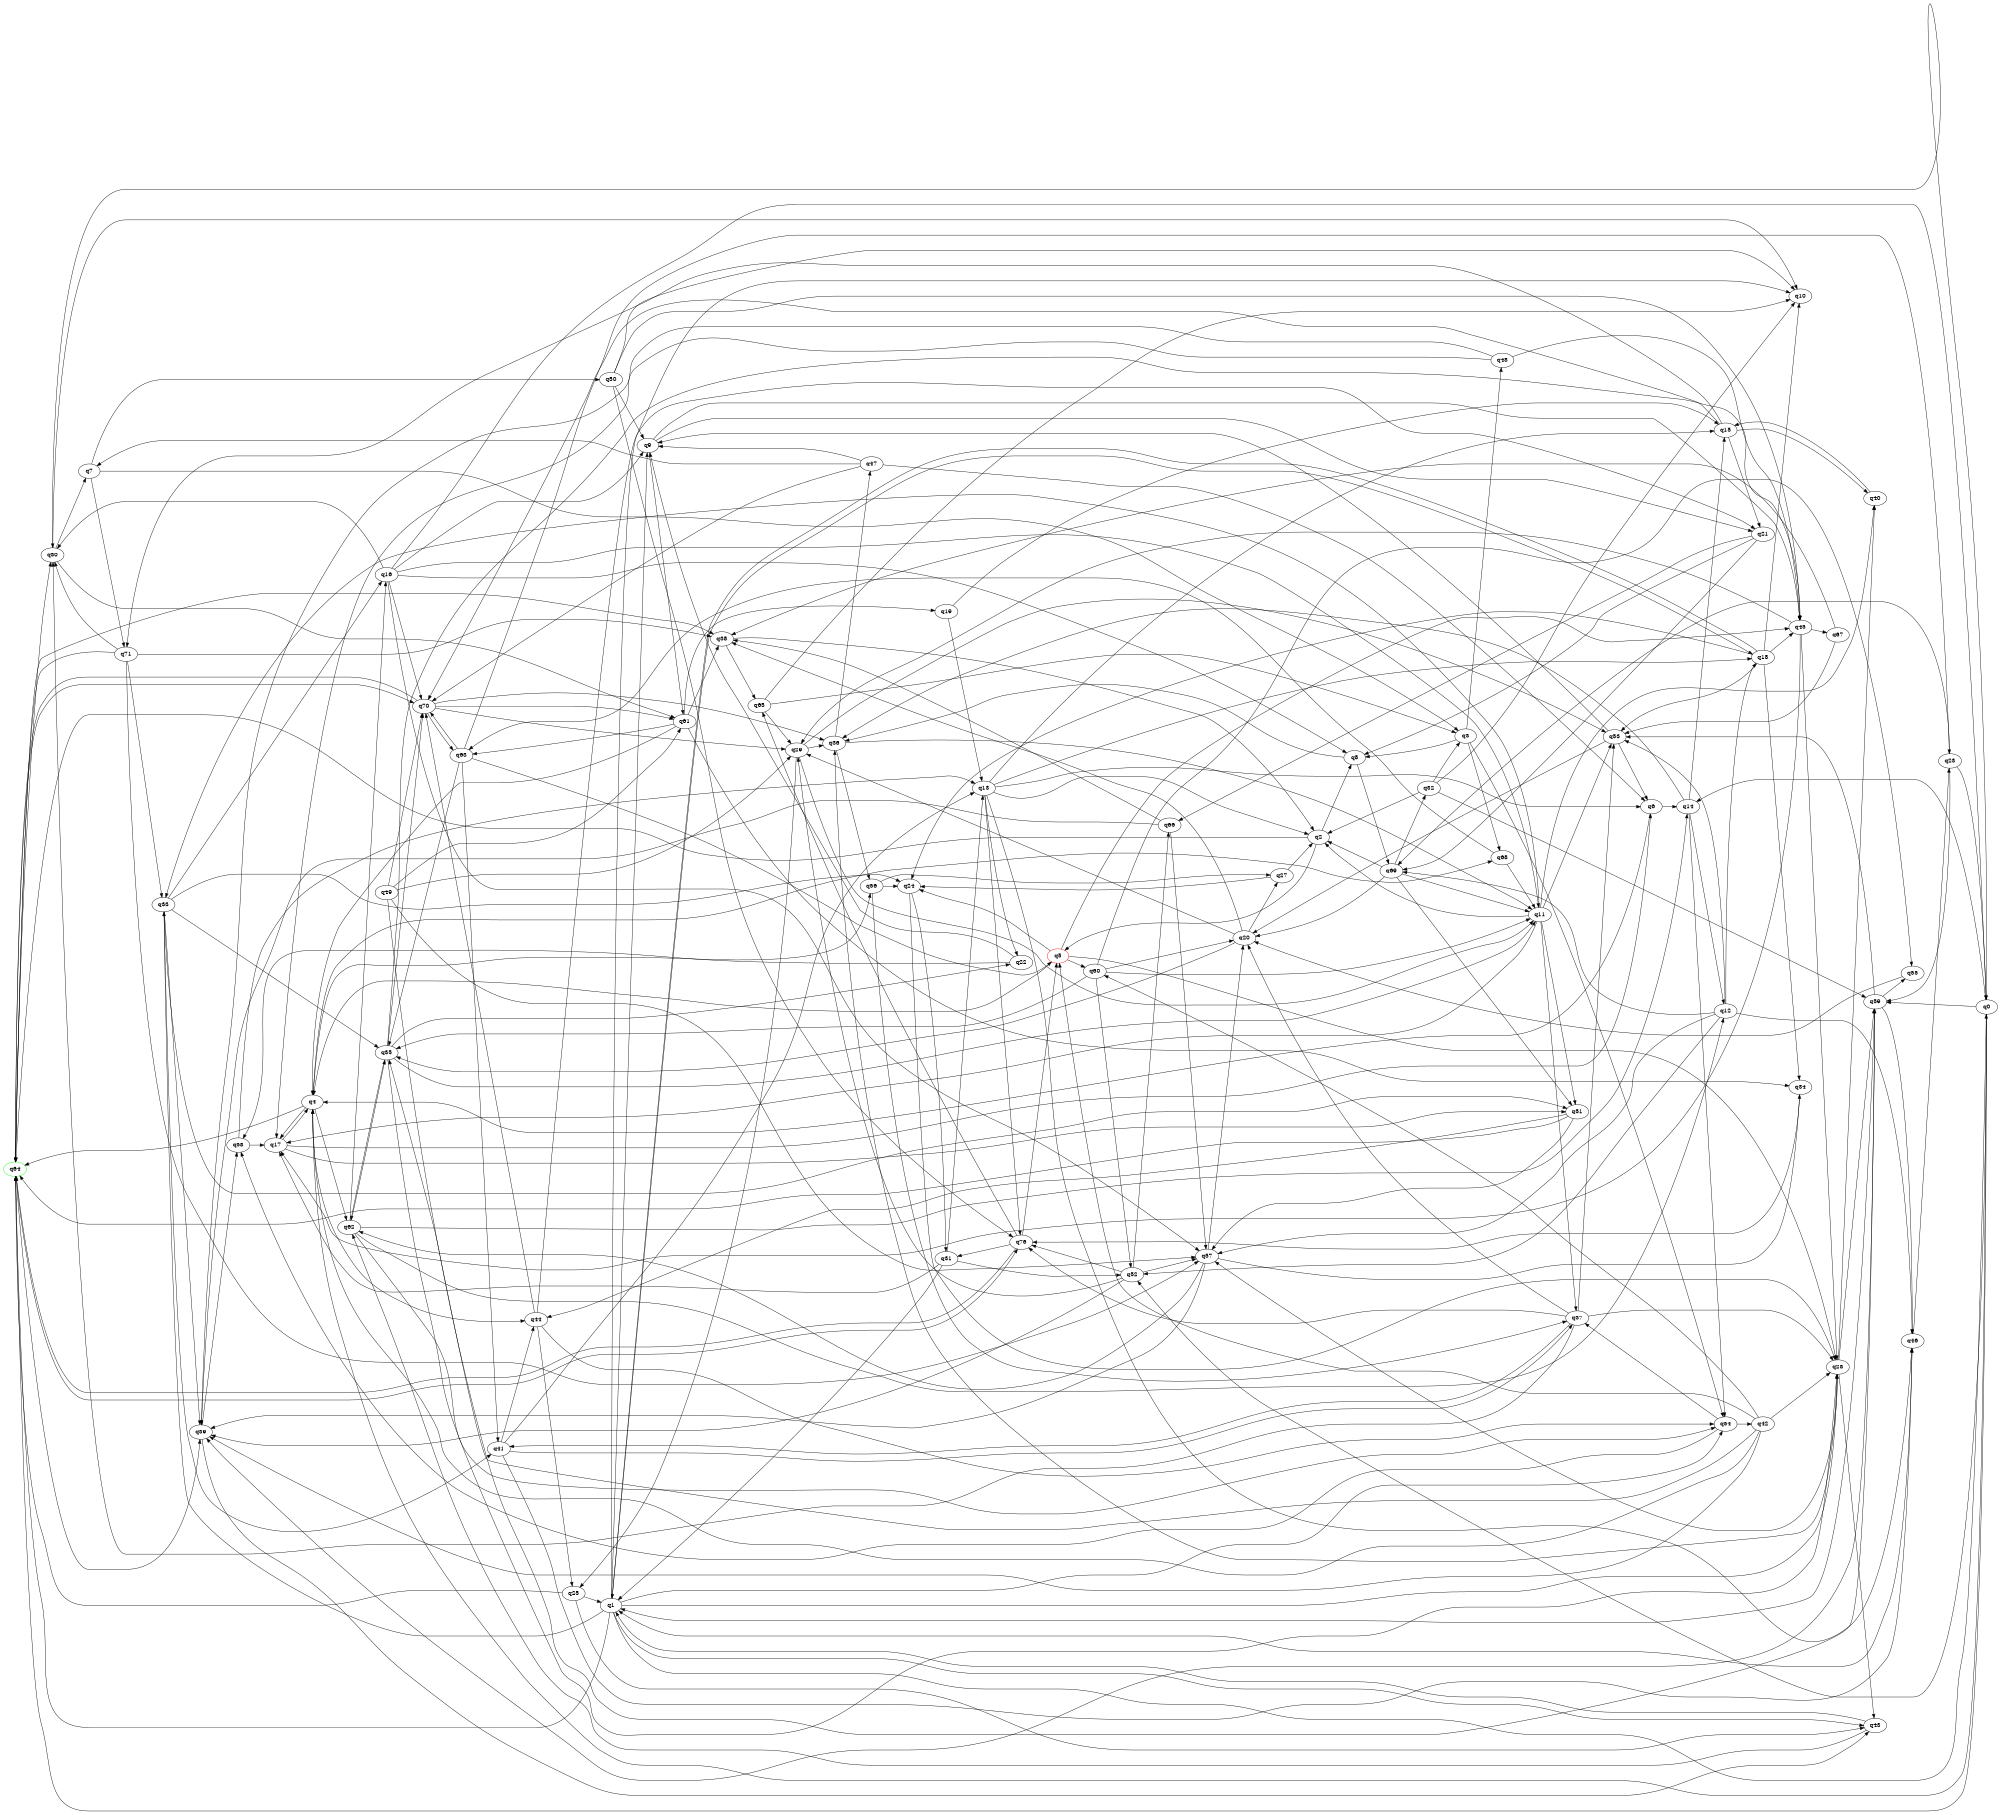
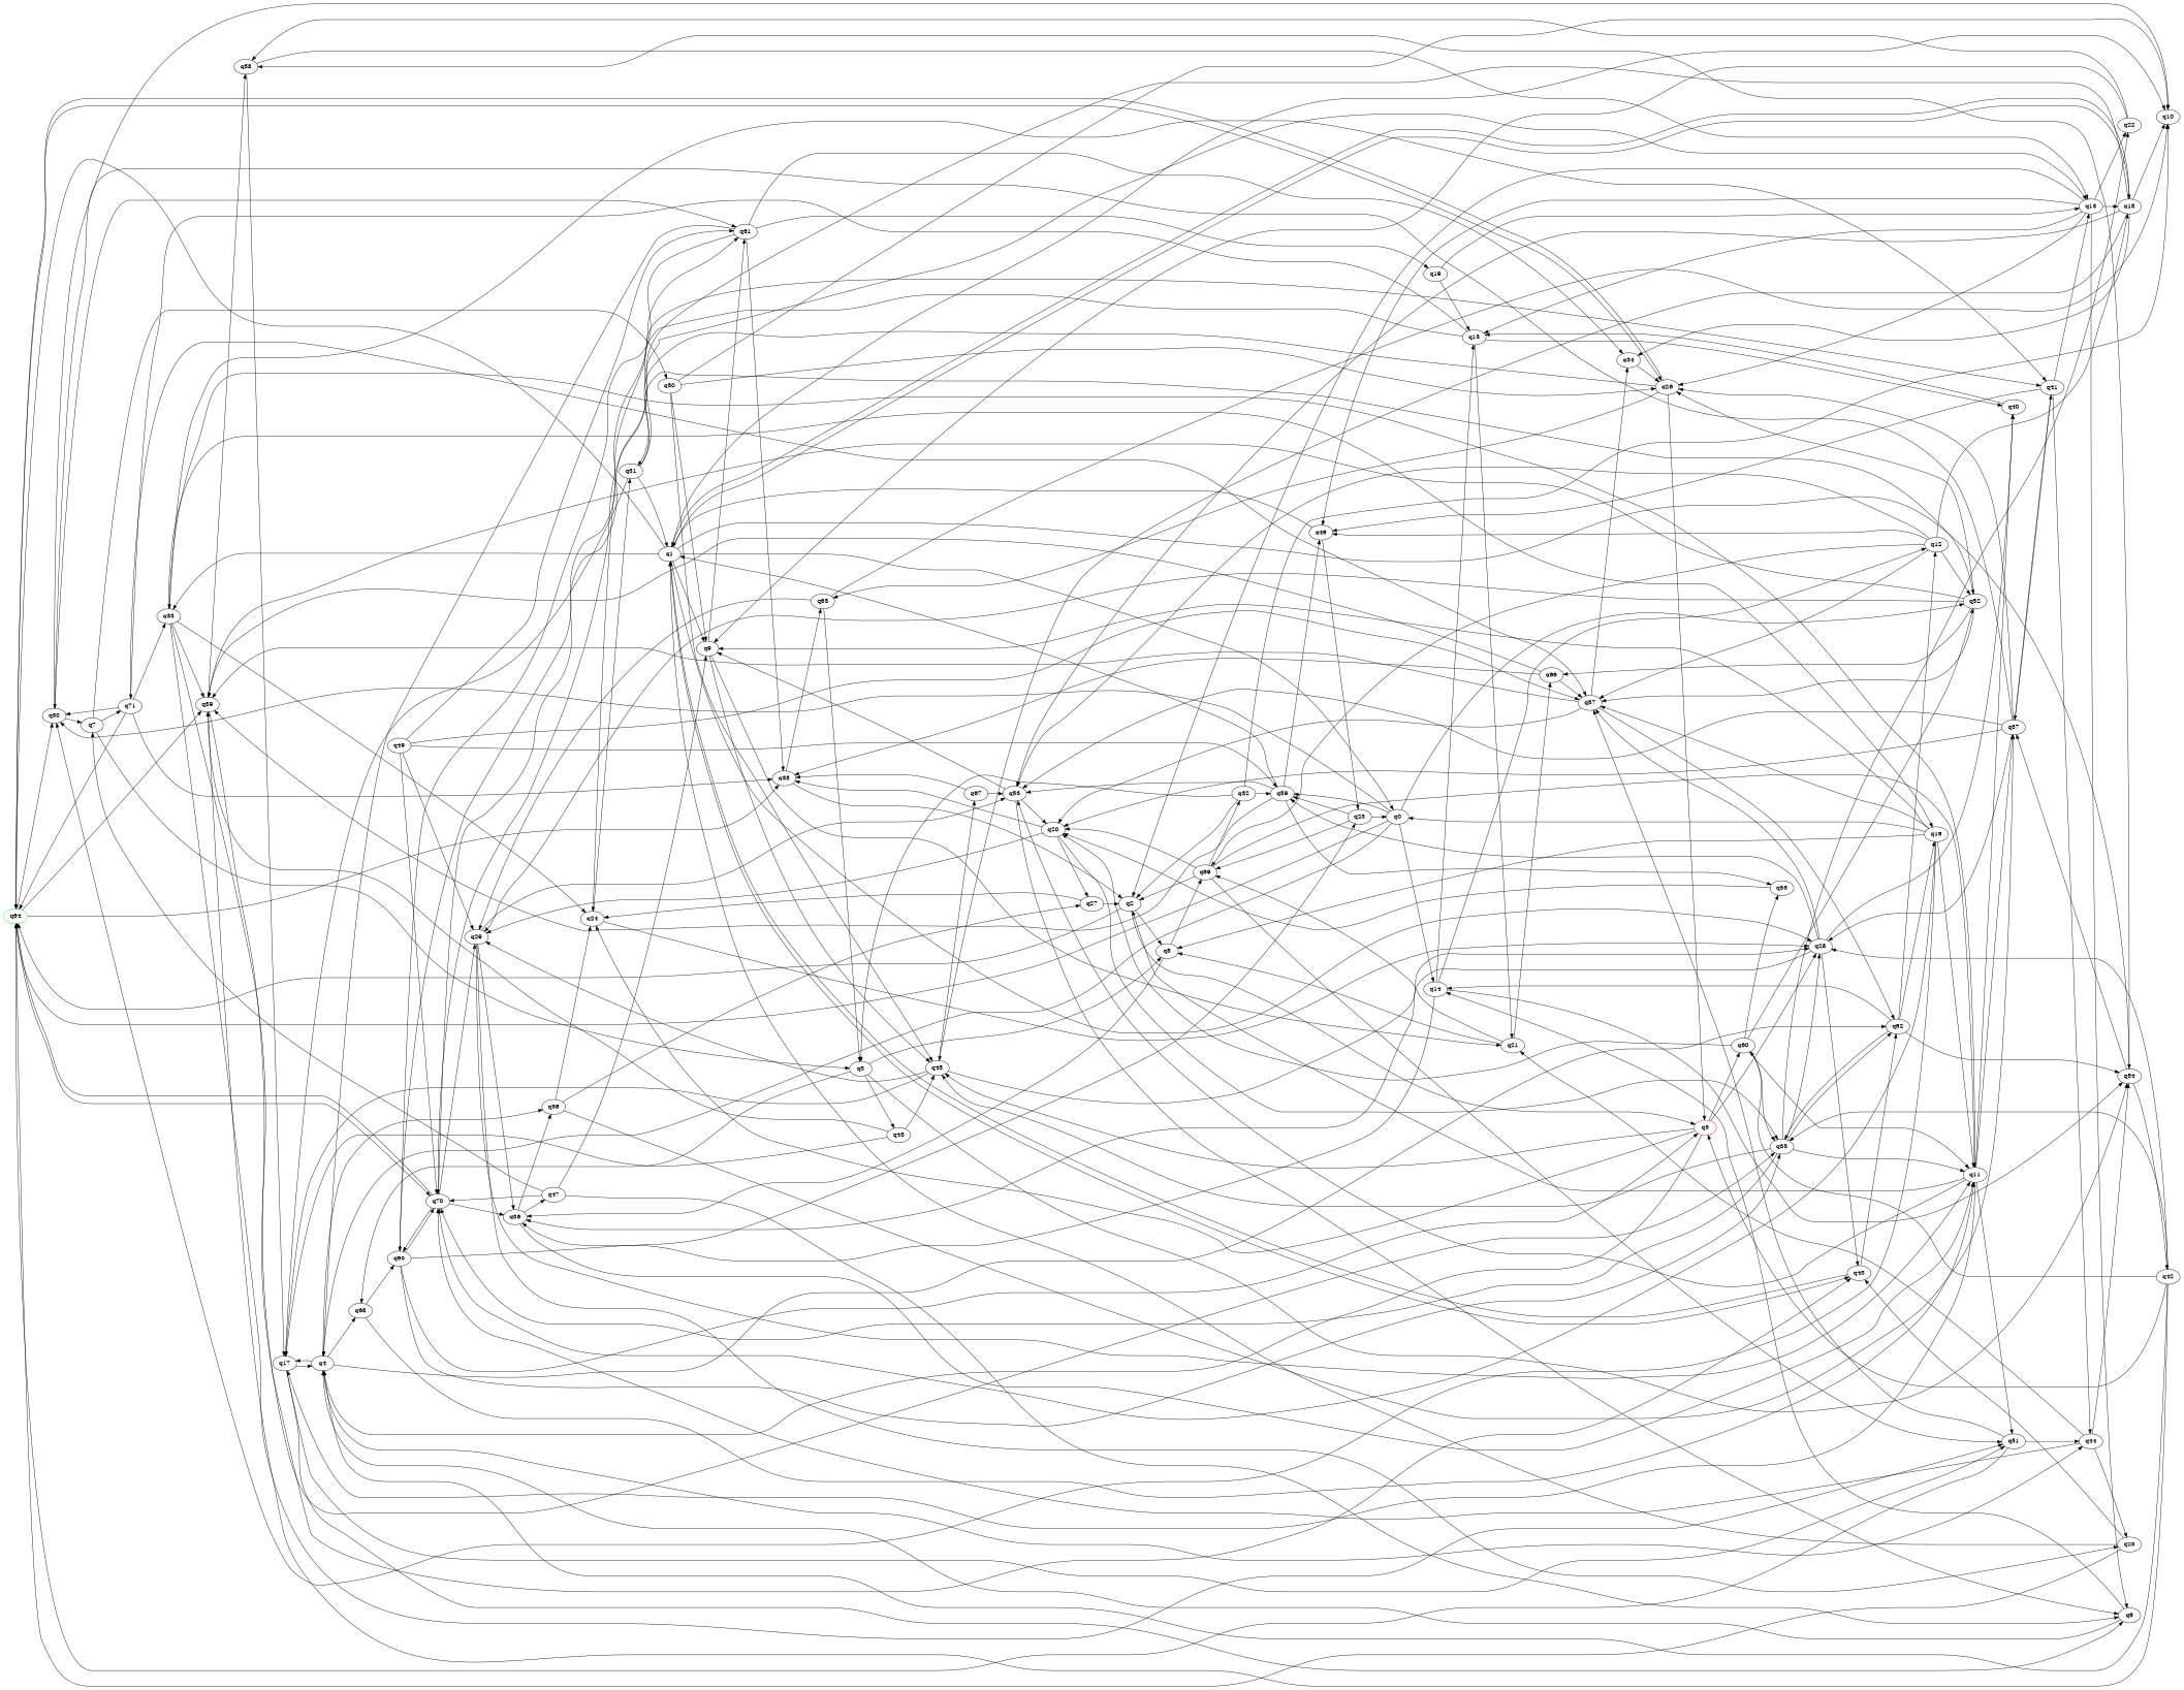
  digraph {
    rankdir=LR
    q64 [color=green initial=1]
    q30
-   q26 [label=q76]
+   q26
    q70
    q38
    q39
    q10
    q7
    q61
    q5 [color=red final=1]
    q31
    q65
    q36
    q29
    q63
    q2
    q58
    q43
    q4
    q28
    q24
    q45
    q60
    q68
    q17
    q44
    q56
    q62
    q59
    q57
    q40
    q67
    q52
    q55
    q35
    q11
    q20
    q0
    q14
    q54
    q12
    q15
    q66
    q13
    q1
    q53
    q46
    q51
    q6
    q21
    q25
    q37
    q27
    q16
    q42
    q47
    q18
    q69
    q71
    q3
    q50
    q34
    q19
    q22
    q9
    q33
    q23
    q41
    q8
    q32
    q48
    q49
    q64 -> q30
    q64 -> q26
    q64 -> q70
    q64 -> q38
    q64 -> q39
    q30 -> q10
    q30 -> q7
    q30 -> q61
    q26 -> q64
    q26 -> q5
    q26 -> q31
    q26 -> q65
    q70 -> q64
    q70 -> q61
    q70 -> q36
    q70 -> q29
    q70 -> q63
    q38 -> q65
    q38 -> q2
    q39 -> q58
    q39 -> q43
    q7 -> q71
    q7 -> q3
    q7 -> q50
    q61 -> q38
    q61 -> q63
    q61 -> q4
    q61 -> q34
    q61 -> q19
    q5 -> q4
    q5 -> q28
    q5 -> q24
    q5 -> q45
    q5 -> q60
    q31 -> q17
    q31 -> q52
    q31 -> q13
    q31 -> q1
    q65 -> q10
    q65 -> q29
    q65 -> q3
    q36 -> q56
    q36 -> q11
    q36 -> q47
    q29 -> q36
    q29 -> q11
    q29 -> q53
    q29 -> q25
    q63 -> q70
    q63 -> q5
    q63 -> q35
    q63 -> q23
    q63 -> q41
    q2 -> q64
    q2 -> q5
    q2 -> q8
    q58 -> q17
    q58 -> q13
    q43 -> q62
    q43 -> q1
-   q4 -> q64
    q4 -> q68
    q4 -> q17
    q4 -> q44
    q4 -> q56
    q4 -> q62
    q28 -> q36
    q28 -> q43
    q28 -> q59
    q28 -> q57
    q28 -> q40
    q24 -> q31
    q24 -> q28
    q45 -> q29
    q45 -> q28
    q45 -> q17
    q45 -> q67
    q60 -> q52
    q60 -> q55
    q60 -> q35
    q60 -> q11
    q60 -> q20
    q68 -> q63
    q68 -> q11
    q17 -> q4
    q17 -> q51
    q17 -> q6
    q44 -> q70
    q44 -> q54
    q44 -> q21
    q44 -> q25
    q56 -> q24
    q56 -> q37
    q56 -> q27
    q62 -> q35
    q62 -> q14
    q62 -> q54
    q62 -> q12
    q62 -> q16
    q59 -> q39
    q59 -> q55
    q59 -> q1
    q59 -> q53
    q59 -> q46
    q57 -> q39
    q57 -> q62
    q57 -> q20
    q57 -> q34
    q40 -> q15
    q67 -> q38
    q67 -> q53
    q52 -> q26
    q52 -> q39
    q52 -> q29
    q52 -> q57
    q52 -> q66
    q55 -> q20
    q35 -> q70
    q35 -> q28
    q35 -> q45
    q35 -> q62
    q35 -> q11
    q35 -> q22
    q11 -> q2
    q11 -> q17
    q11 -> q40
    q11 -> q53
    q11 -> q51
    q11 -> q37
    q11 -> q33
    q20 -> q38
    q20 -> q29
    q20 -> q35
    q20 -> q27
    q0 -> q64
    q0 -> q30
    q0 -> q4
    q0 -> q59
    q0 -> q52
    q0 -> q14
    q14 -> q36
    q14 -> q54
    q14 -> q12
    q14 -> q15
    q54 -> q58
    q54 -> q37
    q54 -> q42
    q12 -> q57
    q12 -> q52
    q12 -> q53
    q12 -> q46
    q12 -> q18
    q12 -> q69
    q15 -> q70
    q15 -> q40
    q15 -> q21
    q15 -> q71
    q66 -> q38
    q66 -> q39
    q66 -> q57
    q13 -> q26
    q13 -> q2
    q13 -> q15
    q13 -> q46
    q13 -> q6
    q13 -> q18
    q13 -> q22
    q1 -> q64
    q1 -> q10
    q1 -> q43
    q1 -> q28
    q1 -> q0
    q1 -> q54
    q1 -> q18
    q1 -> q9
    q1 -> q33
    q53 -> q20
    q53 -> q6
    q53 -> q9
    q46 -> q1
    q46 -> q23
    q51 -> q64
    q51 -> q44
    q51 -> q57
    q6 -> q4
    q6 -> q14
    q21 -> q66
    q21 -> q69
    q21 -> q8
    q25 -> q64
    q25 -> q43
    q25 -> q1
    q37 -> q30
    q37 -> q26
    q37 -> q28
    q37 -> q20
    q37 -> q53
    q37 -> q41
    q27 -> q2
    q27 -> q24
    q16 -> q30
    q16 -> q70
    q16 -> q57
    q16 -> q11
    q16 -> q0
    q16 -> q9
    q16 -> q8
    q42 -> q39
    q42 -> q5
    q42 -> q4
    q42 -> q28
    q42 -> q60
    q42 -> q35
    q47 -> q70
    q47 -> q7
    q47 -> q6
    q47 -> q9
    q18 -> q10
    q18 -> q24
    q18 -> q45
    q18 -> q1
    q18 -> q53
    q18 -> q34
    q69 -> q2
    q69 -> q11
    q69 -> q20
    q69 -> q51
    q69 -> q32
    q71 -> q64
    q71 -> q30
    q71 -> q38
    q71 -> q57
    q71 -> q33
    q3 -> q68
    q3 -> q54
    q3 -> q8
    q3 -> q48
    q50 -> q26
    q50 -> q10
    q50 -> q45
    q50 -> q9
    q34 -> q26
    q19 -> q15
    q19 -> q13
    q22 -> q58
    q22 -> q9
    q9 -> q61
    q9 -> q45
    q9 -> q21
    q33 -> q39
    q33 -> q24
    q33 -> q35
    q33 -> q51
    q33 -> q16
    q33 -> q41
    q23 -> q59
    q23 -> q0
    q23 -> q69
    q41 -> q44
    q41 -> q13
    q41 -> q46
    q41 -> q37
    q8 -> q36
    q8 -> q69
    q32 -> q10
    q32 -> q2
    q32 -> q59
    q32 -> q3
    q48 -> q39
    q48 -> q45
    q48 -> q17
    q49 -> q70
    q49 -> q61
    q49 -> q29
    q49 -> q59
    q49 -> q57
  }
